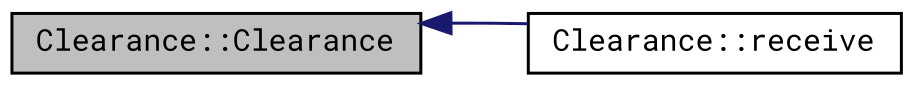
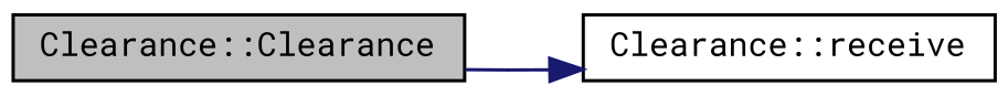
  digraph {
    rankdir=LR
    fontname="Roboto Mono"
    node [color=black fontname="Roboto Mono" fontsize=10 shape=record style=filled]
    n1 [fillcolor=grey75 fontcolor=black height=0.2 label="Clearance::Clearance" width=0.4]
    n2 [fillcolor=white height=0.2 label="Clearance::receive" width=0.4]
-   n2 -> n1 [color=midnightblue fontname="Roboto Mono" fontsize=10 labelfontname=Helvetica labelfontsize=10 style=solid]
+   n1 -> n2 [color=midnightblue fontname="Roboto Mono" fontsize=10 labelfontname=Helvetica labelfontsize=10 style=solid]
  }
